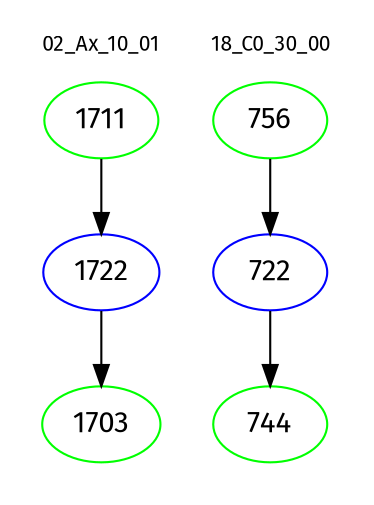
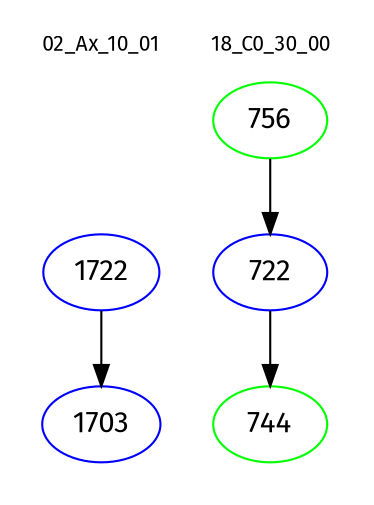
  digraph {
    fontname="Fira Sans"
    node [color=green fontname="Fira Sans"]
    edge [color=black fontname="Fira Sans"]
-   n1 [label=1711]
    n2 [color=blue label=1722]
-   n3 [label=1703]
+   n3 [color=blue label=1703]
    n4 [label=756]
    n5 [color=blue label=722]
    n6 [label=744]
    subgraph cluster_1 {
      color=white
      fontsize=10
      label="02_Ax_10_01"
-     n1
      n2
      n3
    }
    subgraph cluster_2 {
      color=white
      fontsize=10
      label="18_C0_30_00"
      n4
      n5
      n6
    }
-   n1 -> n2
    n2 -> n3
    n4 -> n5
    n5 -> n6
  }
